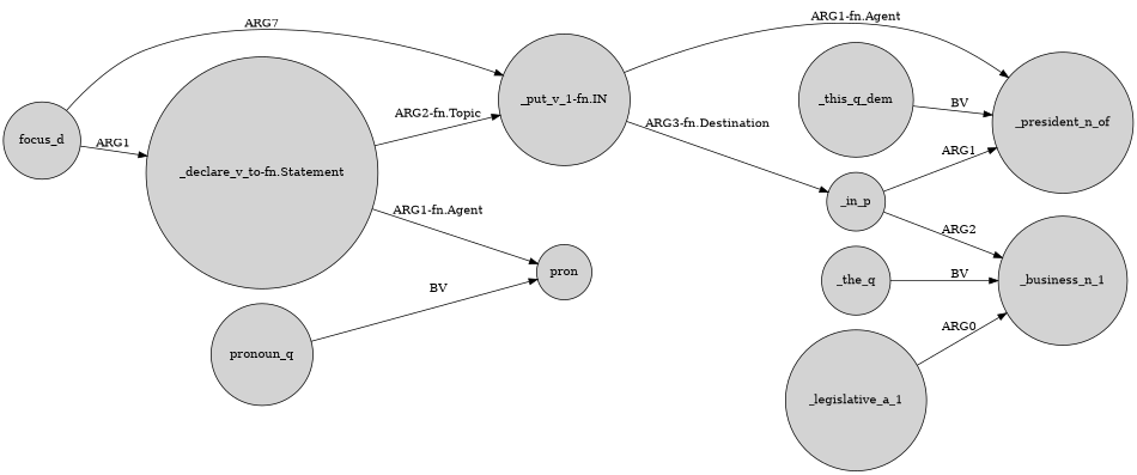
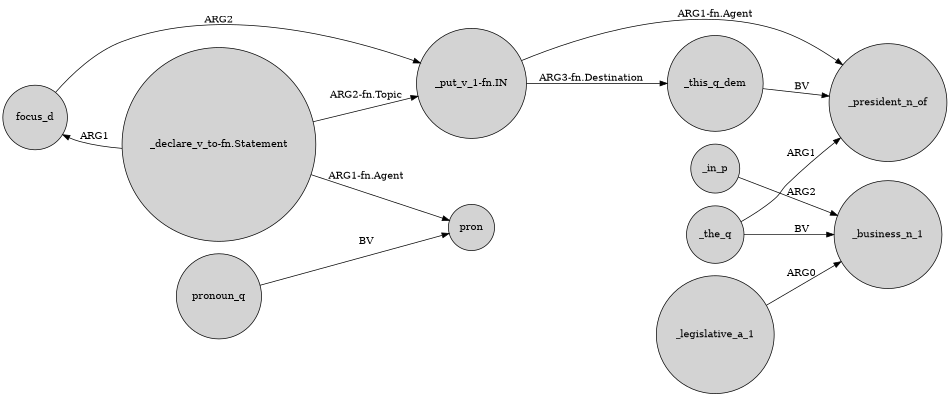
  digraph {
    rankdir=LR
    node [shape=circle style=filled]
    "_put_v_1-fn.IN"
    _in_p
    _president_n_of
    _business_n_1
    focus_d
    "_declare_v_to-fn.Statement"
    pron
    _the_q
    _this_q_dem
    _legislative_a_1
    pronoun_q
-   "_put_v_1-fn.IN" -> _in_p [label="ARG3-fn.Destination"]
+   "_put_v_1-fn.IN" -> _this_q_dem [label="ARG3-fn.Destination"]
    "_put_v_1-fn.IN" -> _president_n_of [label="ARG1-fn.Agent"]
-   _in_p -> _president_n_of [label=ARG1]
+   _the_q -> _president_n_of [label=ARG1]
    _in_p -> _business_n_1 [label=ARG2]
-   focus_d -> "_put_v_1-fn.IN" [label=ARG7]
-   focus_d -> "_declare_v_to-fn.Statement" [label=ARG1]
+   focus_d -> "_put_v_1-fn.IN" [label=ARG2]
+   "_declare_v_to-fn.Statement" -> focus_d [label=ARG1]
    "_declare_v_to-fn.Statement" -> "_put_v_1-fn.IN" [label="ARG2-fn.Topic"]
    "_declare_v_to-fn.Statement" -> pron [label="ARG1-fn.Agent"]
    _the_q -> _business_n_1 [label=BV]
    _this_q_dem -> _president_n_of [label=BV]
    _legislative_a_1 -> _business_n_1 [label=ARG0]
    pronoun_q -> pron [label=BV]
  }
